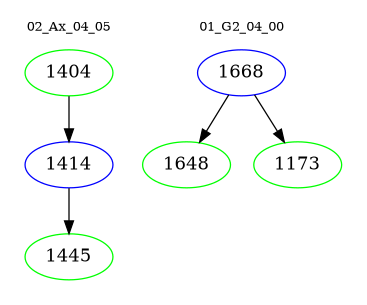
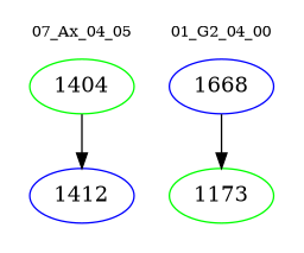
  digraph {
    node [color=green]
    edge [color=black]
-   n1 [color=blue label=1414]
+   n1 [color=blue label=1412]
    n2 [label=1404]
-   n3 [label=1445]
    n4 [color=blue label=1668]
-   n5 [label=1648]
    n6 [label=1173]
    subgraph cluster_1 {
      color=white
      fontsize=10
-     label="02_Ax_04_05"
+     label="07_Ax_04_05"
      n1
      n2
-     n3
    }
    subgraph cluster_2 {
      color=white
      fontsize=10
      label="01_G2_04_00"
      n4
-     n5
      n6
    }
-   n1 -> n3
    n2 -> n1
-   n4 -> n5
    n4 -> n6
  }
